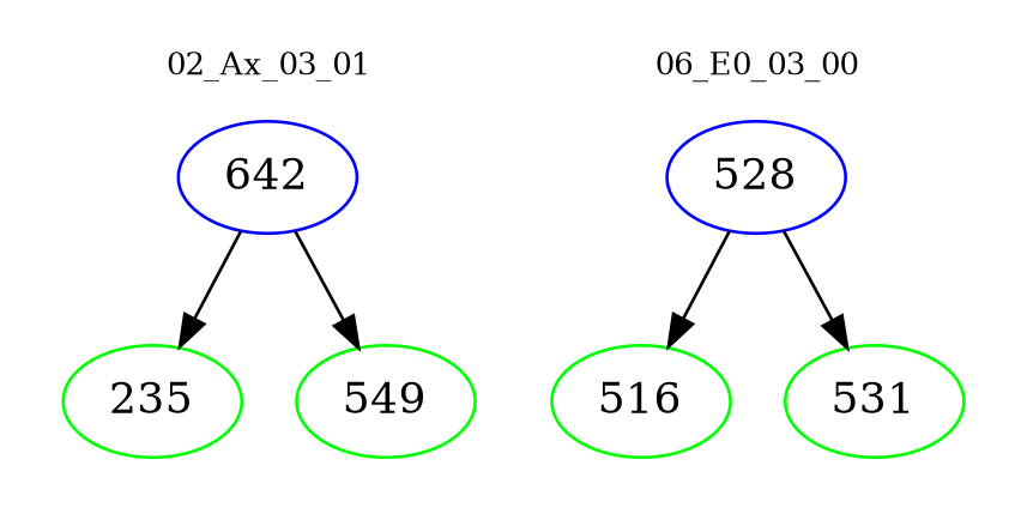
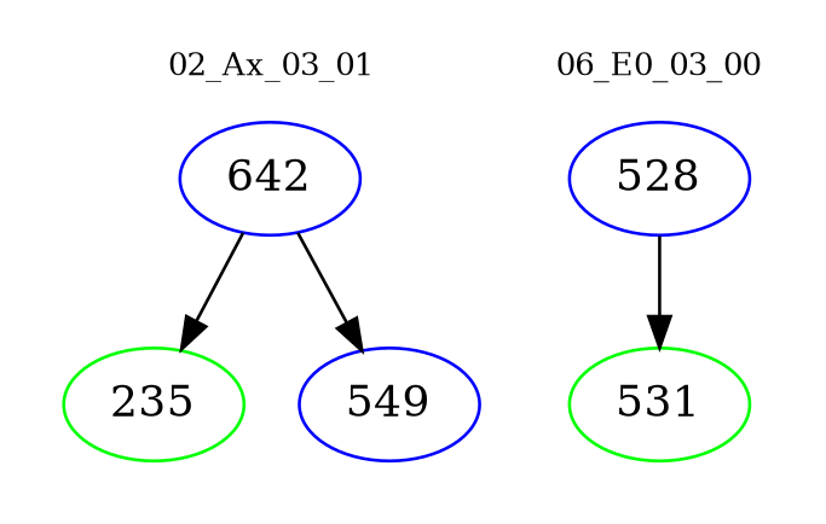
  digraph {
    node [color=green]
    edge [color=black]
    n1 [color=blue label=642]
    n2 [label=235]
-   n3 [label=549]
+   n3 [color=blue label=549]
    n4 [color=blue label=528]
-   n5 [label=516]
    n6 [label=531]
    subgraph cluster_1 {
      color=white
      fontsize=10
      label="02_Ax_03_01"
      n1
      n2
      n3
    }
    subgraph cluster_2 {
      color=white
      fontsize=10
      label="06_E0_03_00"
      n4
-     n5
      n6
    }
    n1 -> n2
    n1 -> n3
-   n4 -> n5
    n4 -> n6
  }
